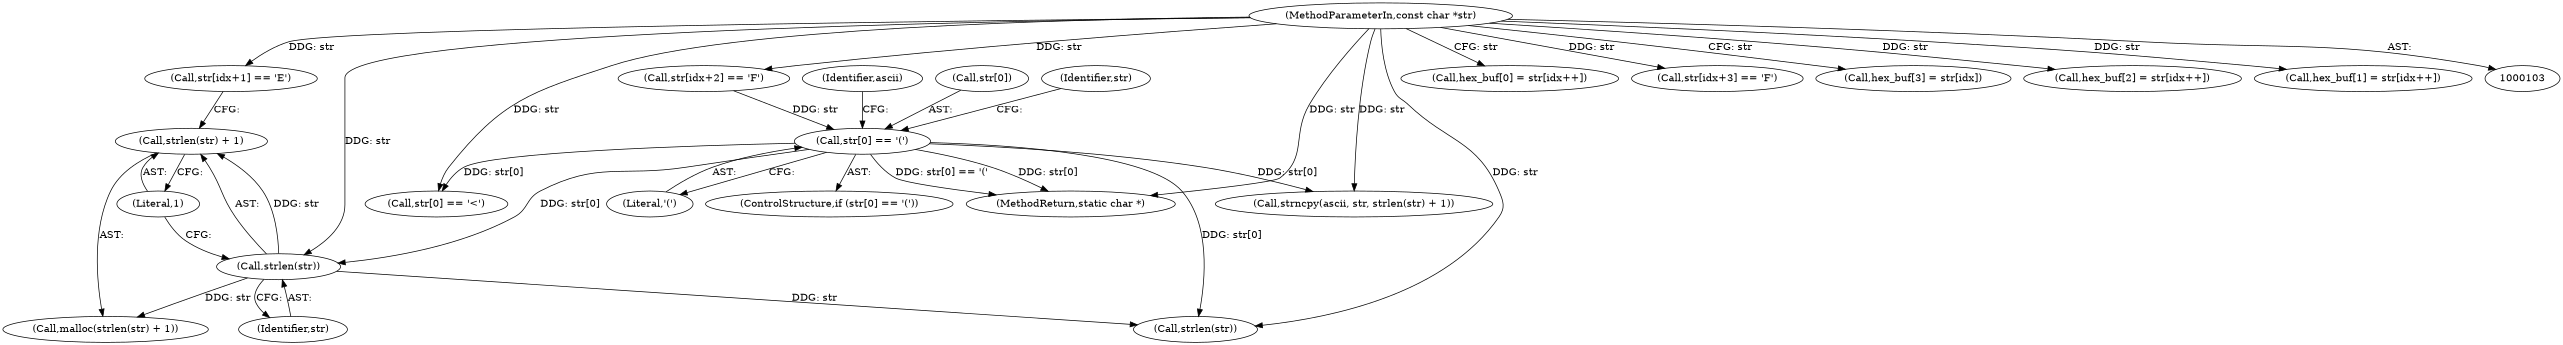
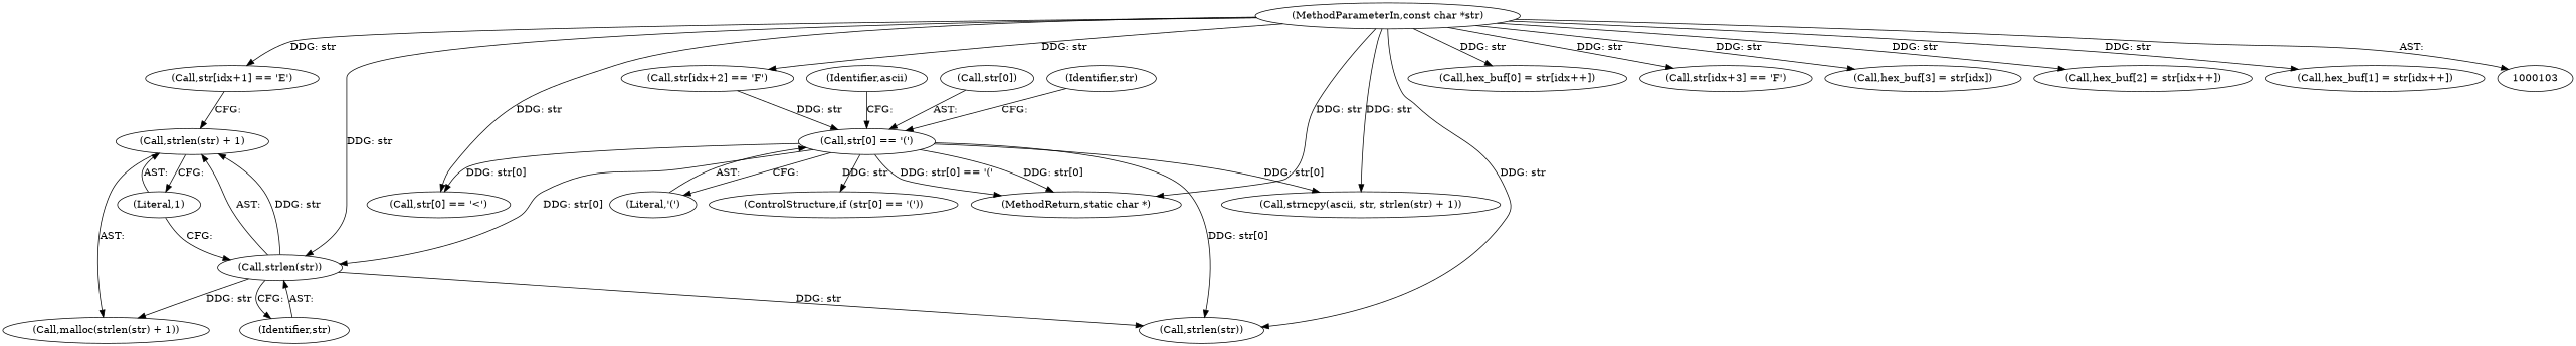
  digraph {
    n1 [label="(Call,strlen(str) + 1)"]
    n2 [label="(Call,malloc(strlen(str) + 1))"]
    n3 [label="(Literal,1)"]
    n4 [label="(Call,strlen(str))"]
    n5 [label="(Call,strlen(str))"]
    n6 [label="(Identifier,str)"]
    n7 [label="(Call,str[0] == '(')"]
    n8 [label="(Call,str[0] == '<')"]
    n9 [label="(Literal,'(')"]
    n10 [label="(ControlStructure,if (str[0] == '('))"]
    n11 [label="(MethodReturn,static char *)"]
    n12 [label="(Call,strncpy(ascii, str, strlen(str) + 1))"]
    n13 [label="(MethodParameterIn,const char *str)"]
    n14 [label="(Call,hex_buf[0] = str[idx++])"]
    n15 [label="(Call,str[idx+3] == 'F')"]
    n16 [label="(Call,hex_buf[3] = str[idx])"]
    n17 [label="(Call,str[idx+1] == 'E')"]
    n18 [label="(Call,hex_buf[2] = str[idx++])"]
    n19 [label="(Call,hex_buf[1] = str[idx++])"]
    n20 [label="(Call,str[idx+2] == 'F')"]
    1000103
    n22 [label="(Identifier,ascii)"]
    n23 [label="(Call,str[0])"]
    n24 [label="(Identifier,str)"]
    n1 -> n2 [label="AST: "]
    n1 -> n3 [label="CFG: "]
    n3 -> n1 [label="AST: "]
    n3 -> n4 [label="CFG: "]
    n4 -> n1 [label="AST: "]
    n4 -> n1 [label="DDG: str"]
    n4 -> n2 [label="DDG: str"]
    n4 -> n5 [label="DDG: str"]
    n4 -> n6 [label="CFG: "]
    n6 -> n4 [label="AST: "]
    n7 -> n4 [label="DDG: str[0]"]
    n7 -> n5 [label="DDG: str[0]"]
    n7 -> n8 [label="DDG: str[0]"]
    n7 -> n9 [label="CFG: "]
-   n7 -> n10 [label="AST: "]
+   n7 -> n10 [label="DDG: str"]
    n7 -> n11 [label="DDG: str[0]"]
    n7 -> n11 [label="DDG: str[0] == '('"]
    n7 -> n12 [label="DDG: str[0]"]
    n9 -> n7 [label="AST: "]
    n13 -> n4 [label="DDG: str"]
    n13 -> n5 [label="DDG: str"]
    n13 -> n8 [label="DDG: str"]
    n13 -> n11 [label="DDG: str"]
    n13 -> n12 [label="DDG: str"]
-   n13 -> n14 [label="CFG: str"]
+   n13 -> n14 [label="DDG: str"]
    n13 -> n15 [label="DDG: str"]
-   n13 -> n16 [label="CFG: str"]
+   n13 -> n16 [label="DDG: str"]
    n13 -> n17 [label="DDG: str"]
    n13 -> n18 [label="DDG: str"]
    n13 -> n19 [label="DDG: str"]
    n13 -> n20 [label="DDG: str"]
    n13 -> 1000103 [label="AST: "]
    n17 -> n1 [label="CFG: "]
    n20 -> n7 [label="DDG: str"]
    n22 -> n7 [label="CFG: "]
    n23 -> n7 [label="AST: "]
    n24 -> n7 [label="CFG: "]
  }
